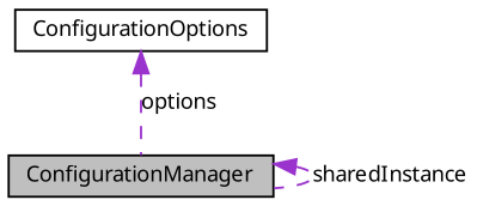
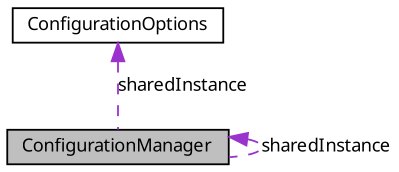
  digraph {
    node [color=black fontname="FreeSans.ttf" fontsize=10 shape=record style=filled]
    edge [color=darkorchid3 dir=back fontname="FreeSans.ttf" fontsize=10 labelfontname="FreeSans.ttf" labelfontsize=10 style=dashed]
    n1 [fillcolor=grey75 fontcolor=black height=0.2 label=ConfigurationManager width=0.4]
    n2 [fillcolor=white height=0.2 label=ConfigurationOptions width=0.4]
    n1 -> n1 [label=sharedInstance]
-   n2 -> n1 [label=options]
+   n2 -> n1 [label=sharedInstance]
  }
